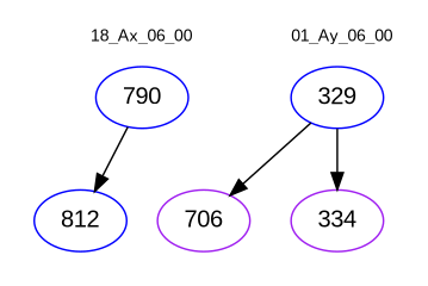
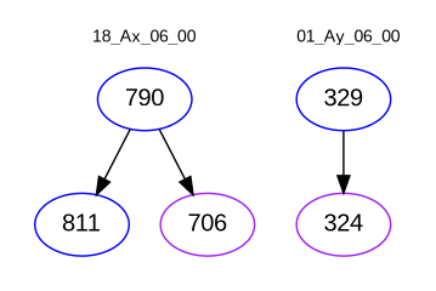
  digraph {
    fontname="Liberation Sans"
    node [color=blue fontname="Liberation Sans"]
    edge [color=black fontname="Liberation Sans"]
    n1 [label=790]
    n2 [color=purple label=706]
-   n3 [label=812]
+   n3 [label=811]
    n4 [label=329]
-   n5 [color=purple label=334]
+   n5 [color=purple label=324]
    subgraph cluster_1 {
      color=white
      fontsize=10
      label="18_Ax_06_00"
      n1
      n2
      n3
    }
    subgraph cluster_2 {
      color=white
      fontsize=10
      label="01_Ay_06_00"
      n4
      n5
    }
-   n4 -> n2
+   n1 -> n2
    n1 -> n3
    n4 -> n5
  }
